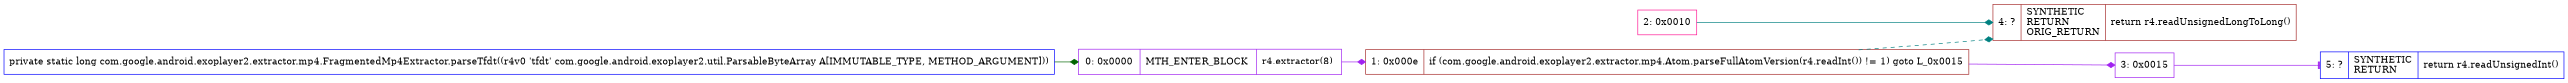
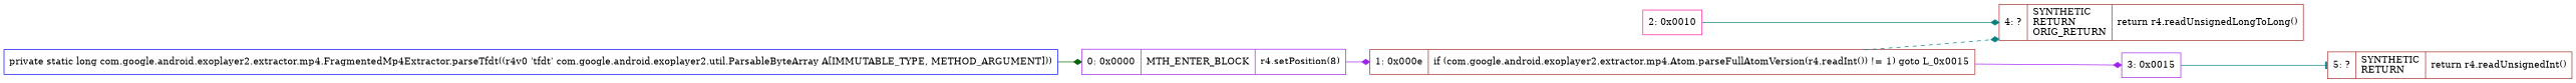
  digraph {
    rankdir=LR
    node [color=purple shape=record]
    edge [arrowhead=diamond color=purple]
-   n1 [label="{0\:\ 0x0000|MTH_ENTER_BLOCK\l|r4.extractor(8)\l}"]
+   n1 [label="{0\:\ 0x0000|MTH_ENTER_BLOCK\l|r4.setPosition(8)\l}"]
    n2 [color=brown label="{1\:\ 0x000e|if (com.google.android.exoplayer2.extractor.mp4.Atom.parseFullAtomVersion(r4.readInt()) != 1) goto L_0x0015\l}"]
    n3 [label="{3\:\ 0x0015}"]
    n4 [color=brown label="{4\:\ ?|SYNTHETIC\lRETURN\lORIG_RETURN\l|return r4.readUnsignedLongToLong()\l}"]
    n5 [color=deeppink label="{2\:\ 0x0010}"]
-   n6 [color=blue label="{5\:\ ?|SYNTHETIC\lRETURN\l|return r4.readUnsignedInt()\l}"]
+   n6 [color=brown label="{5\:\ ?|SYNTHETIC\lRETURN\l|return r4.readUnsignedInt()\l}"]
    n7 [color=blue label="{private static long com.google.android.exoplayer2.extractor.mp4.FragmentedMp4Extractor.parseTfdt((r4v0 'tfdt' com.google.android.exoplayer2.util.ParsableByteArray A[IMMUTABLE_TYPE, METHOD_ARGUMENT])) }"]
    n1 -> n2
    n2 -> n3
    n2 -> n4 [color=teal style=dashed]
-   n3 -> n6 [arrowhead=tee]
+   n3 -> n6 [arrowhead=tee color=teal]
    n5 -> n4 [color=teal]
    n7 -> n1 [color=darkgreen]
  }
